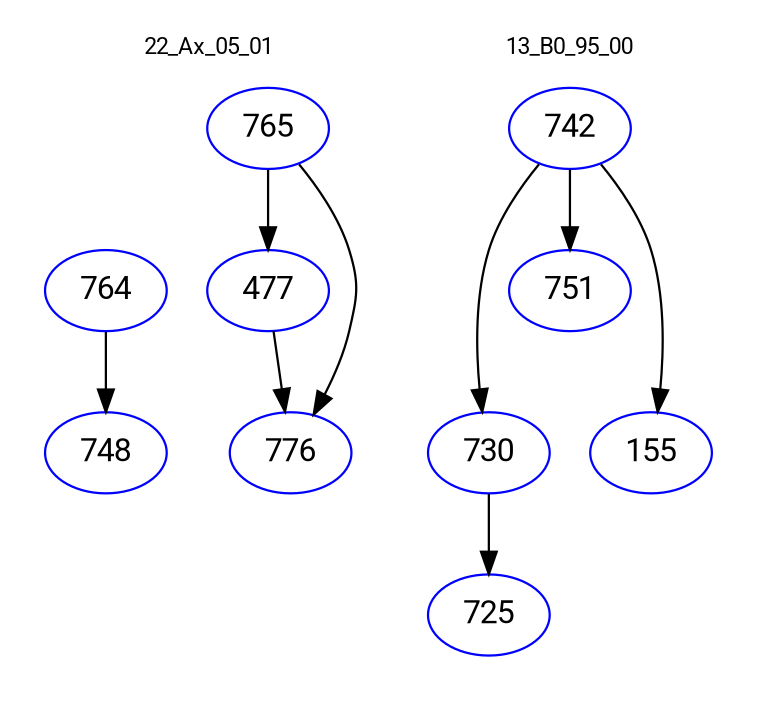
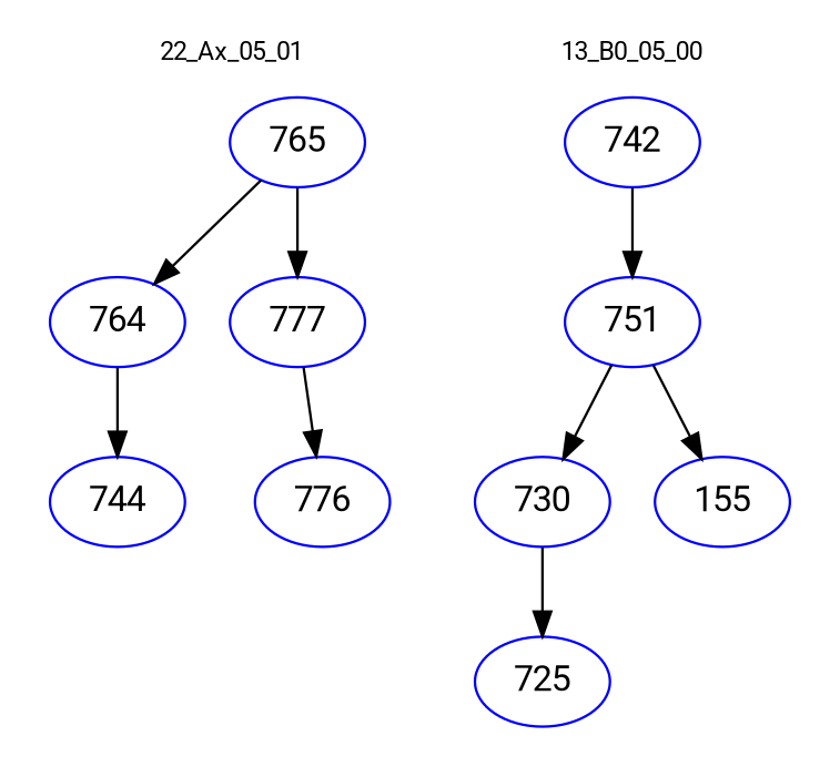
  digraph {
    fontname=Roboto
    node [color=blue fontname=Roboto]
    edge [color=black fontname=Roboto]
    n1 [label=765]
    n2 [label=764]
-   n3 [label=477]
-   n4 [label=748]
+   n3 [label=777]
+   n4 [label=744]
    n5 [label=776]
    n6 [label=742]
    n7 [label=730]
    n8 [label=751]
    n9 [label=725]
    n10 [label=155]
    subgraph cluster_1 {
      color=white
      fontsize=10
      label="22_Ax_05_01"
      n1
      n2
      n3
      n4
      n5
    }
    subgraph cluster_2 {
      color=white
      fontsize=10
-     label="13_B0_95_00"
+     label="13_B0_05_00"
      n6
      n7
      n8
      n9
      n10
    }
-   n1 -> n5
+   n1 -> n2
    n1 -> n3
    n2 -> n4
    n3 -> n5
-   n6 -> n7
+   n8 -> n7
    n6 -> n8
    n7 -> n9
-   n6 -> n10
+   n8 -> n10
  }
